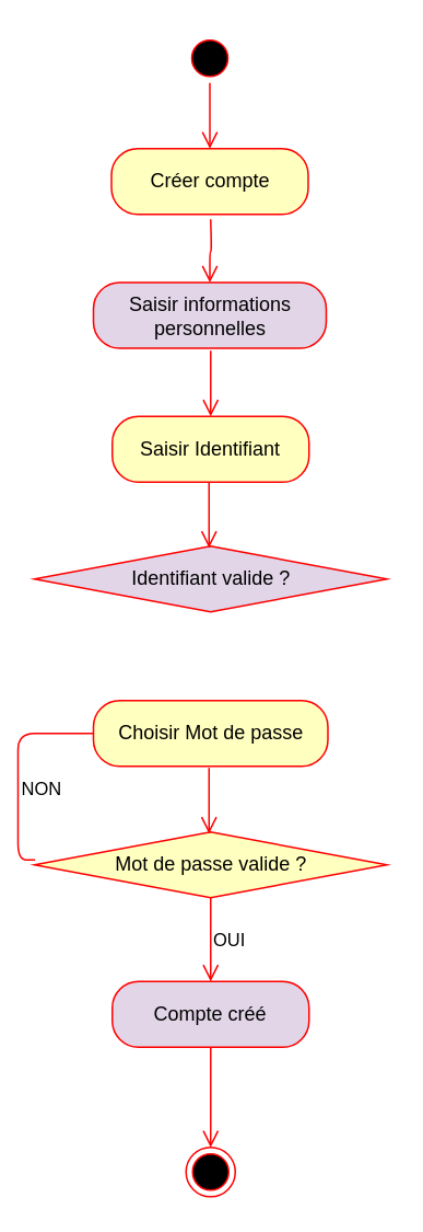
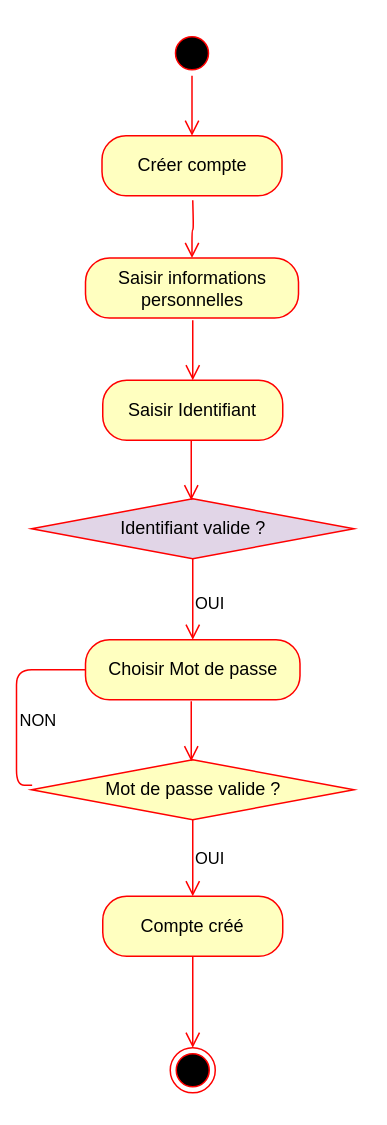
  <mxCell id="0" />
  <mxCell id="1" parent="0" />
  <mxCell id="2" value="" style="ellipse;html=1;shape=startState;fillColor=#000000;strokeColor=#ff0000;labelBackgroundColor=none;shadow=0;" parent="1" vertex="1"><mxGeometry x="112.5" y="20" width="30" height="30" as="geometry" /></mxCell>
  <mxCell id="3" value="" style="edgeStyle=orthogonalEdgeStyle;html=1;verticalAlign=bottom;endArrow=open;endSize=8;strokeColor=#ff0000;entryX=0.5;entryY=0;entryDx=0;entryDy=0;labelBackgroundColor=none;shadow=0;" parent="1" source="2" target="10" edge="1"><mxGeometry relative="1" as="geometry"><mxPoint x="127.5" y="66" as="targetPoint" /></mxGeometry></mxCell>
  <mxCell id="4" value="" style="ellipse;html=1;shape=endState;fillColor=#000000;strokeColor=#ff0000;labelBackgroundColor=none;shadow=0;" parent="1" vertex="1"><mxGeometry x="113" y="698" width="30" height="30" as="geometry" /></mxCell>
  <mxCell id="5" value="Saisir Identifiant" style="rounded=1;whiteSpace=wrap;html=1;arcSize=40;fontColor=#000000;fillColor=#ffffc0;strokeColor=#ff0000;labelBackgroundColor=none;shadow=0;" parent="1" vertex="1"><mxGeometry x="68" y="253" width="120" height="40" as="geometry" /></mxCell>
  <mxCell id="6" value="Identifiant valide ?" style="rhombus;whiteSpace=wrap;html=1;fillColor=#e1d5e7;strokeColor=#ff0000;labelBackgroundColor=none;shadow=0;" parent="1" vertex="1"><mxGeometry x="20.5" y="332" width="215" height="40" as="geometry" /></mxCell>
- <mxCell id="8" value="Compte créé" style="rounded=1;whiteSpace=wrap;html=1;arcSize=40;fontColor=#000000;fillColor=#e1d5e7;strokeColor=#ff0000;labelBackgroundColor=none;shadow=0;" parent="1" vertex="1"><mxGeometry x="68" y="597" width="120" height="40" as="geometry" /></mxCell>
+ <mxCell id="7" value="OUI" style="html=1;align=left;verticalAlign=top;endArrow=open;endSize=8;strokeColor=#ff0000;exitX=0.5;exitY=1;exitDx=0;exitDy=0;entryX=0.5;entryY=0;entryDx=0;entryDy=0;labelBackgroundColor=none;shadow=0;" parent="1" source="6" target="13" edge="1"><mxGeometry x="-0.37" relative="1" as="geometry"><mxPoint x="133" y="417" as="targetPoint" /><mxPoint as="offset" /></mxGeometry></mxCell>
+ <mxCell id="8" value="Compte créé" style="rounded=1;whiteSpace=wrap;html=1;arcSize=40;fontColor=#000000;fillColor=#ffffc0;strokeColor=#ff0000;labelBackgroundColor=none;shadow=0;" parent="1" vertex="1"><mxGeometry x="68" y="597" width="120" height="40" as="geometry" /></mxCell>
  <mxCell id="9" value="" style="html=1;verticalAlign=bottom;endArrow=open;endSize=8;strokeColor=#ff0000;exitX=0.5;exitY=1;exitDx=0;exitDy=0;entryX=0.5;entryY=0;entryDx=0;entryDy=0;labelBackgroundColor=none;shadow=0;" parent="1" source="8" target="4" edge="1"><mxGeometry relative="1" as="geometry"><mxPoint x="144" y="678" as="targetPoint" /><mxPoint x="130" y="529" as="sourcePoint" /></mxGeometry></mxCell>
  <mxCell id="10" value="&lt;div&gt;Créer compte&lt;/div&gt;" style="rounded=1;whiteSpace=wrap;html=1;arcSize=40;fontColor=#000000;fillColor=#ffffc0;strokeColor=#ff0000;labelBackgroundColor=none;shadow=0;" parent="1" vertex="1"><mxGeometry x="67.5" y="90" width="120" height="40" as="geometry" /></mxCell>
  <mxCell id="11" value="" style="edgeStyle=orthogonalEdgeStyle;html=1;verticalAlign=bottom;endArrow=open;endSize=8;strokeColor=#ff0000;entryX=0.5;entryY=0;entryDx=0;entryDy=0;labelBackgroundColor=none;shadow=0;" parent="1" edge="1"><mxGeometry relative="1" as="geometry"><mxPoint x="128" y="253" as="targetPoint" /><mxPoint x="128" y="213" as="sourcePoint" /></mxGeometry></mxCell>
  <mxCell id="12" value="" style="edgeStyle=orthogonalEdgeStyle;html=1;verticalAlign=bottom;endArrow=open;endSize=8;strokeColor=#ff0000;entryX=0.5;entryY=0;entryDx=0;entryDy=0;labelBackgroundColor=none;shadow=0;" parent="1" edge="1"><mxGeometry relative="1" as="geometry"><mxPoint x="127" y="333" as="targetPoint" /><mxPoint x="127" y="293" as="sourcePoint" /></mxGeometry></mxCell>
  <mxCell id="13" value="Choisir Mot de passe" style="rounded=1;whiteSpace=wrap;html=1;arcSize=40;fontColor=#000000;fillColor=#ffffc0;strokeColor=#ff0000;labelBackgroundColor=none;shadow=0;" parent="1" vertex="1"><mxGeometry x="56.5" y="426" width="143" height="40" as="geometry" /></mxCell>
  <mxCell id="14" value="Mot de passe valide ?" style="rhombus;whiteSpace=wrap;html=1;fillColor=#ffffc0;strokeColor=#ff0000;labelBackgroundColor=none;shadow=0;" parent="1" vertex="1"><mxGeometry x="20.5" y="506" width="215" height="40" as="geometry" /></mxCell>
  <mxCell id="15" value="OUI" style="html=1;align=left;verticalAlign=top;endArrow=open;endSize=8;strokeColor=#ff0000;exitX=0.5;exitY=1;exitDx=0;exitDy=0;labelBackgroundColor=none;shadow=0;" parent="1" source="14" edge="1"><mxGeometry x="-0.49" relative="1" as="geometry"><mxPoint x="128" y="597" as="targetPoint" /><mxPoint as="offset" /></mxGeometry></mxCell>
  <mxCell id="16" value="NON" style="html=1;align=left;verticalAlign=top;endArrow=none;endSize=8;strokeColor=#ff0000;exitX=0.002;exitY=0.425;exitDx=0;exitDy=0;exitPerimeter=0;entryX=0;entryY=0.5;entryDx=0;entryDy=0;edgeStyle=orthogonalEdgeStyle;labelBackgroundColor=none;shadow=0;" parent="1" source="14" target="13" edge="1"><mxGeometry x="-0.007" relative="1" as="geometry"><mxPoint x="-36" y="674" as="targetPoint" /><mxPoint x="-36" y="534" as="sourcePoint" /><mxPoint as="offset" /></mxGeometry></mxCell>
  <mxCell id="17" value="" style="edgeStyle=orthogonalEdgeStyle;html=1;verticalAlign=bottom;endArrow=open;endSize=8;strokeColor=#ff0000;entryX=0.5;entryY=0;entryDx=0;entryDy=0;labelBackgroundColor=none;shadow=0;" parent="1" edge="1"><mxGeometry relative="1" as="geometry"><mxPoint x="127" y="507" as="targetPoint" /><mxPoint x="127" y="467" as="sourcePoint" /></mxGeometry></mxCell>
  <mxCell id="18" value="" style="edgeStyle=orthogonalEdgeStyle;html=1;verticalAlign=bottom;endArrow=open;endSize=8;strokeColor=#ff0000;entryX=0.5;entryY=0;entryDx=0;entryDy=0;labelBackgroundColor=none;shadow=0;" parent="1" target="19" edge="1"><mxGeometry relative="1" as="geometry"><mxPoint x="128" y="149" as="targetPoint" /><mxPoint x="128" y="133" as="sourcePoint" /></mxGeometry></mxCell>
- <mxCell id="19" value="&lt;div&gt;Saisir informations personnelles&lt;/div&gt;" style="rounded=1;whiteSpace=wrap;html=1;arcSize=40;fontColor=#000000;fillColor=#e1d5e7;strokeColor=#ff0000;labelBackgroundColor=none;shadow=0;" parent="1" vertex="1"><mxGeometry x="56.5" y="171.5" width="142" height="40" as="geometry" /></mxCell>
+ <mxCell id="19" value="&lt;div&gt;Saisir informations personnelles&lt;/div&gt;" style="rounded=1;whiteSpace=wrap;html=1;arcSize=40;fontColor=#000000;fillColor=#ffffc0;strokeColor=#ff0000;labelBackgroundColor=none;shadow=0;" parent="1" vertex="1"><mxGeometry x="56.5" y="171.5" width="142" height="40" as="geometry" /></mxCell>
